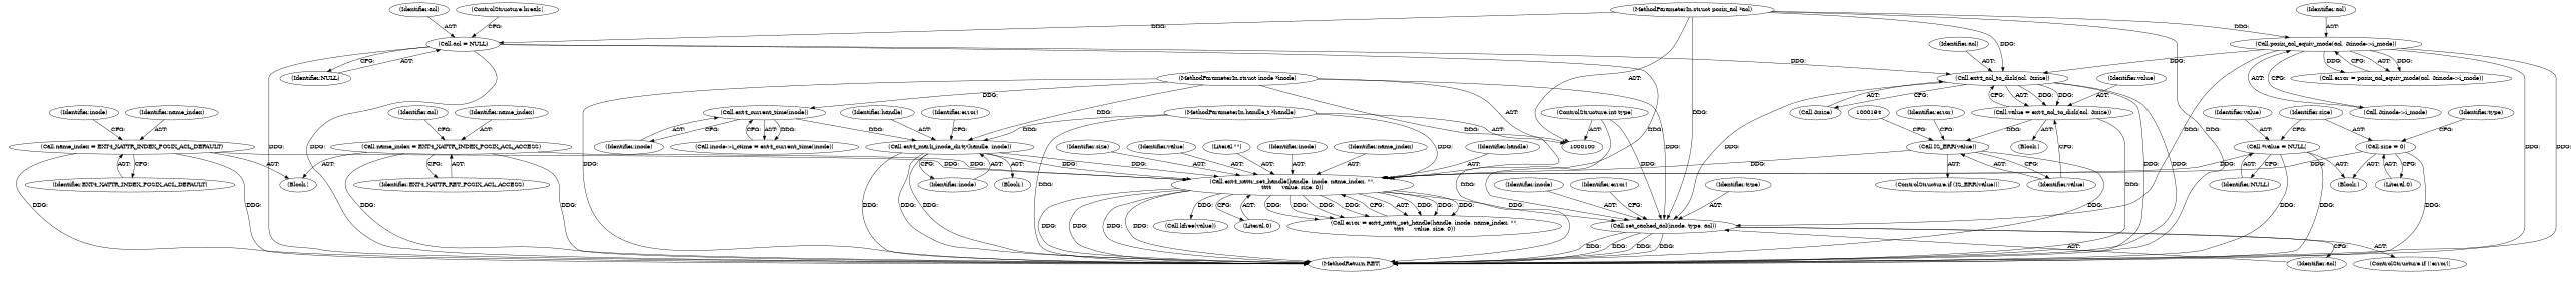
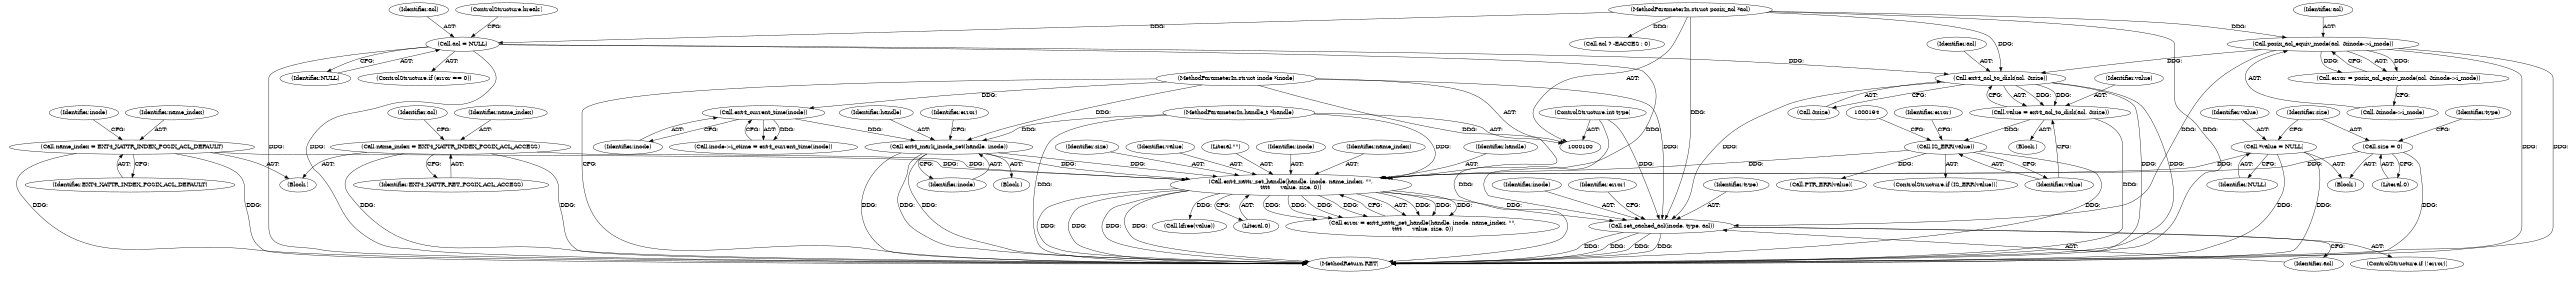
  digraph {
    n1 [label="(Call,set_cached_acl(inode, type, acl))"]
    n2 [label="(MethodReturn,RET)"]
    n3 [label="(ControlStructure,if (!error))"]
    n4 [label="(Identifier,acl)"]
    n5 [label="(Call,ext4_xattr_set_handle(handle, inode, name_index, \"\",\n\t\t\t\t      value, size, 0))"]
    n6 [label="(Call,error = ext4_xattr_set_handle(handle, inode, name_index, \"\",\n\t\t\t\t      value, size, 0))"]
    n7 [label="(Call,kfree(value))"]
    n8 [label="(Literal,0)"]
-   n9 [label="(Call,ext4_mark_inode_dirty(handle, inode))"]
+   n9 [label="(Call,ext4_mark_inode_set(handle, inode))"]
    n10 [label="(Block,)"]
    n11 [label="(Identifier,inode)"]
    n12 [label="(MethodParameterIn,handle_t *handle)"]
    1000100
    n14 [label="(Call,ext4_current_time(inode))"]
    n15 [label="(Identifier,inode)"]
    n16 [label="(Call,inode->i_ctime = ext4_current_time(inode))"]
    n17 [label="(MethodParameterIn,struct inode *inode)"]
    n18 [label="(Call,name_index = EXT4_XATTR_INDEX_POSIX_ACL_ACCESS)"]
    n19 [label="(Identifier,EXT4_XATTR_RET_POSIX_ACL_ACCESS)"]
    n20 [label="(Block,)"]
    n21 [label="(Call,name_index = EXT4_XATTR_INDEX_POSIX_ACL_DEFAULT)"]
    n22 [label="(Identifier,EXT4_XATTR_INDEX_POSIX_ACL_DEFAULT)"]
    n23 [label="(Call,IS_ERR(value))"]
    n24 [label="(Identifier,value)"]
+   n25 [label="(Call,PTR_ERR(value))"]
    n26 [label="(ControlStructure,if (IS_ERR(value)))"]
    n27 [label="(Call,value = ext4_acl_to_disk(acl, &size))"]
    n28 [label="(Call,ext4_acl_to_disk(acl, &size))"]
    n29 [label="(Block,)"]
    n30 [label="(Call,&size)"]
    n31 [label="(Call,posix_acl_equiv_mode(acl, &inode->i_mode))"]
    n32 [label="(Call,error = posix_acl_equiv_mode(acl, &inode->i_mode))"]
    n33 [label="(Call,&inode->i_mode)"]
    n34 [label="(MethodParameterIn,struct posix_acl *acl)"]
    n35 [label="(Call,acl = NULL)"]
+   n36 [label="(Call,acl ? -EACCES : 0)"]
    n37 [label="(Identifier,NULL)"]
+   n38 [label="(ControlStructure,if (error == 0))"]
    n39 [label="(Call,*value = NULL)"]
    n40 [label="(Block,)"]
    n41 [label="(Identifier,NULL)"]
    n42 [label="(Call,size = 0)"]
    n43 [label="(Literal,0)"]
    n44 [label="(ControlStructure,int type)"]
    n45 [label="(Identifier,value)"]
    n46 [label="(Identifier,name_index)"]
    n47 [label="(Identifier,error)"]
    n48 [label="(Identifier,handle)"]
    n49 [label="(Identifier,error)"]
    n50 [label="(Literal,\"\")"]
    n51 [label="(Identifier,inode)"]
    n52 [label="(Identifier,name_index)"]
    n53 [label="(Identifier,error)"]
    n54 [label="(Identifier,acl)"]
    n55 [label="(ControlStructure,break;)"]
    n56 [label="(Identifier,handle)"]
    n57 [label="(Identifier,type)"]
    n58 [label="(Identifier,size)"]
    n59 [label="(Identifier,acl)"]
    n60 [label="(Identifier,inode)"]
    n61 [label="(Identifier,acl)"]
    n62 [label="(Identifier,value)"]
    n63 [label="(Identifier,value)"]
    n64 [label="(Identifier,size)"]
    n65 [label="(Identifier,type)"]
    n66 [label="(Identifier,name_index)"]
    n67 [label="(Identifier,acl)"]
    n68 [label="(Identifier,inode)"]
    1000194
    n1 -> n2 [label="DDG: "]
    n1 -> n2 [label="DDG: "]
    n1 -> n2 [label="DDG: "]
    n1 -> n2 [label="DDG: "]
    n1 -> n3 [label="AST: "]
    n1 -> n4 [label="CFG: "]
    n4 -> n1 [label="AST: "]
    n5 -> n1 [label="DDG: "]
    n5 -> n2 [label="DDG: "]
    n5 -> n2 [label="DDG: "]
    n5 -> n2 [label="DDG: "]
    n5 -> n2 [label="DDG: "]
    n5 -> n6 [label="AST: "]
    n5 -> n6 [label="DDG: "]
    n5 -> n6 [label="DDG: "]
    n5 -> n6 [label="DDG: "]
    n5 -> n6 [label="DDG: "]
    n5 -> n6 [label="DDG: "]
    n5 -> n6 [label="DDG: "]
    n5 -> n6 [label="DDG: "]
    n5 -> n7 [label="DDG: "]
    n5 -> n8 [label="CFG: "]
    n6 -> n5 [label="CFG: "]
    n8 -> n5 [label="AST: "]
    n9 -> n2 [label="DDG: "]
    n9 -> n2 [label="DDG: "]
    n9 -> n2 [label="DDG: "]
    n9 -> n5 [label="DDG: "]
    n9 -> n5 [label="DDG: "]
    n9 -> n10 [label="AST: "]
    n9 -> n11 [label="CFG: "]
    n11 -> n9 [label="AST: "]
    n12 -> n2 [label="DDG: "]
    n12 -> n5 [label="DDG: "]
    n12 -> n9 [label="DDG: "]
    n12 -> 1000100 [label="AST: "]
    n14 -> n9 [label="DDG: "]
    n14 -> n15 [label="CFG: "]
    n14 -> n16 [label="AST: "]
    n14 -> n16 [label="DDG: "]
    n15 -> n14 [label="AST: "]
    n16 -> n14 [label="CFG: "]
    n17 -> n1 [label="DDG: "]
-   n17 -> n2 [label="DDG: "]
+   n17 -> n2 [label="CFG: "]
    n17 -> n5 [label="DDG: "]
    n17 -> n9 [label="DDG: "]
    n17 -> 1000100 [label="AST: "]
    n17 -> n14 [label="DDG: "]
    n18 -> n2 [label="DDG: "]
    n18 -> n2 [label="DDG: "]
    n18 -> n5 [label="DDG: "]
    n18 -> n19 [label="CFG: "]
    n18 -> n20 [label="AST: "]
    n19 -> n18 [label="AST: "]
    n21 -> n2 [label="DDG: "]
    n21 -> n2 [label="DDG: "]
    n21 -> n5 [label="DDG: "]
    n21 -> n20 [label="AST: "]
    n21 -> n22 [label="CFG: "]
    n22 -> n21 [label="AST: "]
    n23 -> n2 [label="DDG: "]
    n23 -> n5 [label="DDG: "]
    n23 -> n24 [label="CFG: "]
+   n23 -> n25 [label="DDG: "]
    n23 -> n26 [label="AST: "]
    n24 -> n23 [label="AST: "]
    n24 -> n27 [label="CFG: "]
    n27 -> n2 [label="DDG: "]
    n27 -> n23 [label="DDG: "]
    n27 -> n28 [label="CFG: "]
    n27 -> n29 [label="AST: "]
    n28 -> n1 [label="DDG: "]
    n28 -> n2 [label="DDG: "]
    n28 -> n2 [label="DDG: "]
    n28 -> n27 [label="AST: "]
    n28 -> n27 [label="DDG: "]
    n28 -> n27 [label="DDG: "]
    n28 -> n30 [label="CFG: "]
    n30 -> n28 [label="AST: "]
    n31 -> n1 [label="DDG: "]
    n31 -> n2 [label="DDG: "]
    n31 -> n2 [label="DDG: "]
    n31 -> n28 [label="DDG: "]
    n31 -> n32 [label="AST: "]
    n31 -> n32 [label="DDG: "]
    n31 -> n32 [label="DDG: "]
-   n31 -> n33 [label="CFG: "]
+   n32 -> n33 [label="CFG: "]
    n32 -> n31 [label="CFG: "]
    n33 -> n31 [label="AST: "]
    n34 -> n1 [label="DDG: "]
    n34 -> n2 [label="DDG: "]
    n34 -> 1000100 [label="AST: "]
    n34 -> n28 [label="DDG: "]
    n34 -> n31 [label="DDG: "]
    n34 -> n35 [label="DDG: "]
+   n34 -> n36 [label="DDG: "]
    n35 -> n1 [label="DDG: "]
    n35 -> n2 [label="DDG: "]
    n35 -> n2 [label="DDG: "]
    n35 -> n28 [label="DDG: "]
    n35 -> n37 [label="CFG: "]
+   n35 -> n38 [label="AST: "]
    n37 -> n35 [label="AST: "]
    n39 -> n2 [label="DDG: "]
    n39 -> n2 [label="DDG: "]
    n39 -> n5 [label="DDG: "]
    n39 -> n40 [label="AST: "]
    n39 -> n41 [label="CFG: "]
    n41 -> n39 [label="AST: "]
    n42 -> n2 [label="DDG: "]
    n42 -> n5 [label="DDG: "]
    n42 -> n40 [label="AST: "]
    n42 -> n43 [label="CFG: "]
    n43 -> n42 [label="AST: "]
    n44 -> n1 [label="DDG: "]
    n44 -> n2 [label="DDG: "]
    n44 -> 1000100 [label="AST: "]
    n45 -> n5 [label="AST: "]
    n46 -> n21 [label="AST: "]
    n47 -> n1 [label="CFG: "]
    n48 -> n9 [label="AST: "]
    n49 -> n9 [label="CFG: "]
    n50 -> n5 [label="AST: "]
    n51 -> n5 [label="AST: "]
    n52 -> n5 [label="AST: "]
    n53 -> n23 [label="CFG: "]
    n54 -> n35 [label="AST: "]
    n55 -> n35 [label="CFG: "]
    n56 -> n5 [label="AST: "]
    n57 -> n1 [label="AST: "]
    n58 -> n5 [label="AST: "]
    n59 -> n31 [label="AST: "]
    n60 -> n21 [label="CFG: "]
    n61 -> n18 [label="CFG: "]
    n62 -> n39 [label="AST: "]
    n63 -> n27 [label="AST: "]
    n64 -> n39 [label="CFG: "]
    n64 -> n42 [label="AST: "]
    n65 -> n42 [label="CFG: "]
    n66 -> n18 [label="AST: "]
    n67 -> n28 [label="AST: "]
    n68 -> n1 [label="AST: "]
    1000194 -> n23 [label="CFG: "]
  }
